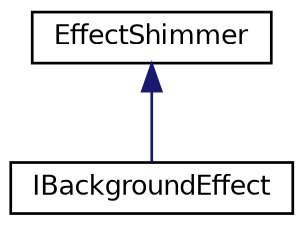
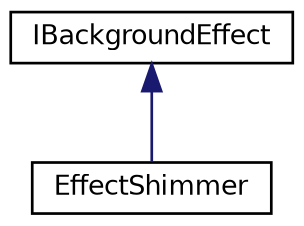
  digraph {
    rankdir=TB
    node [color=black fillcolor=white fontname=Helvetica fontsize=10 shape=record style=filled]
    n1 [height=0.2 label=IBackgroundEffect width=0.4]
    n2 [height=0.2 label=EffectShimmer width=0.4]
-   n2 -> n1 [color=midnightblue dir=back fontname=Helvetica fontsize=10 labelfontname=Helvetica labelfontsize=10 style=solid]
+   n1 -> n2 [color=midnightblue dir=back fontname=Helvetica fontsize=10 labelfontname=Helvetica labelfontsize=10 style=solid]
  }
